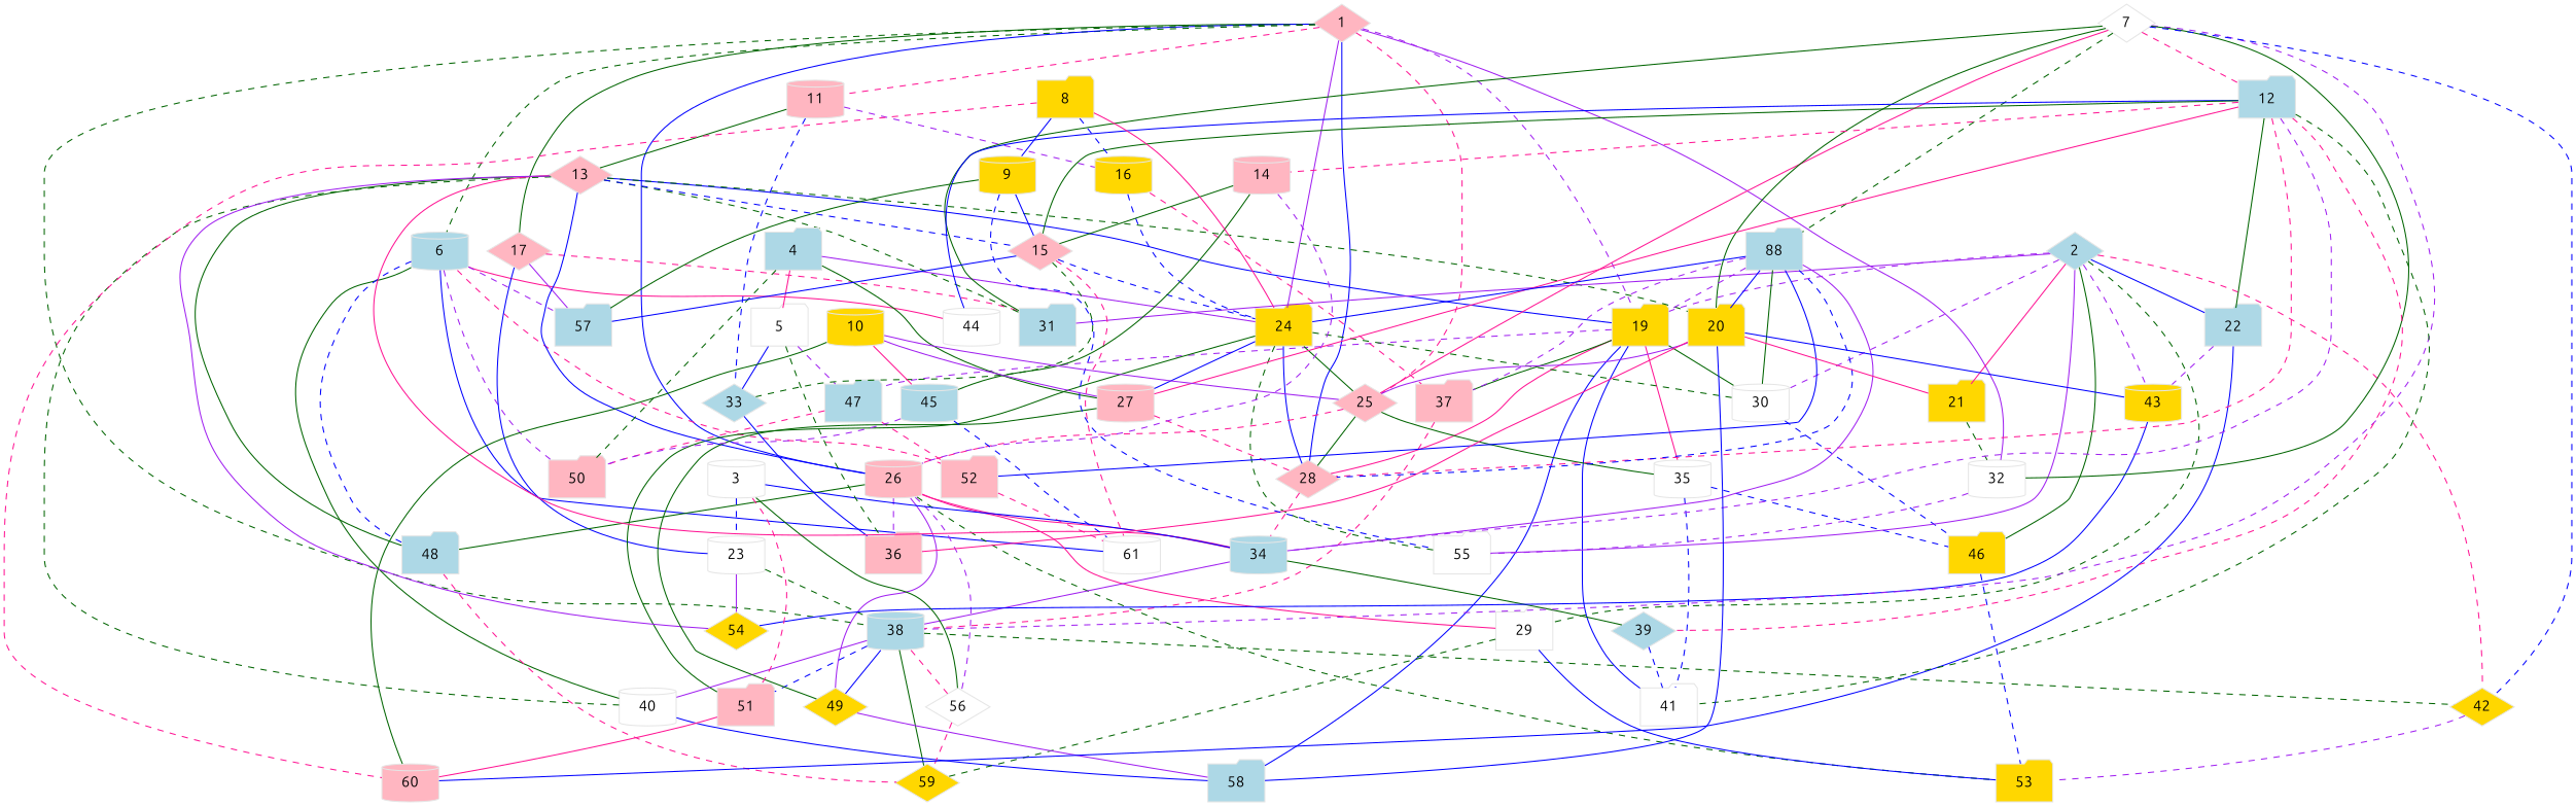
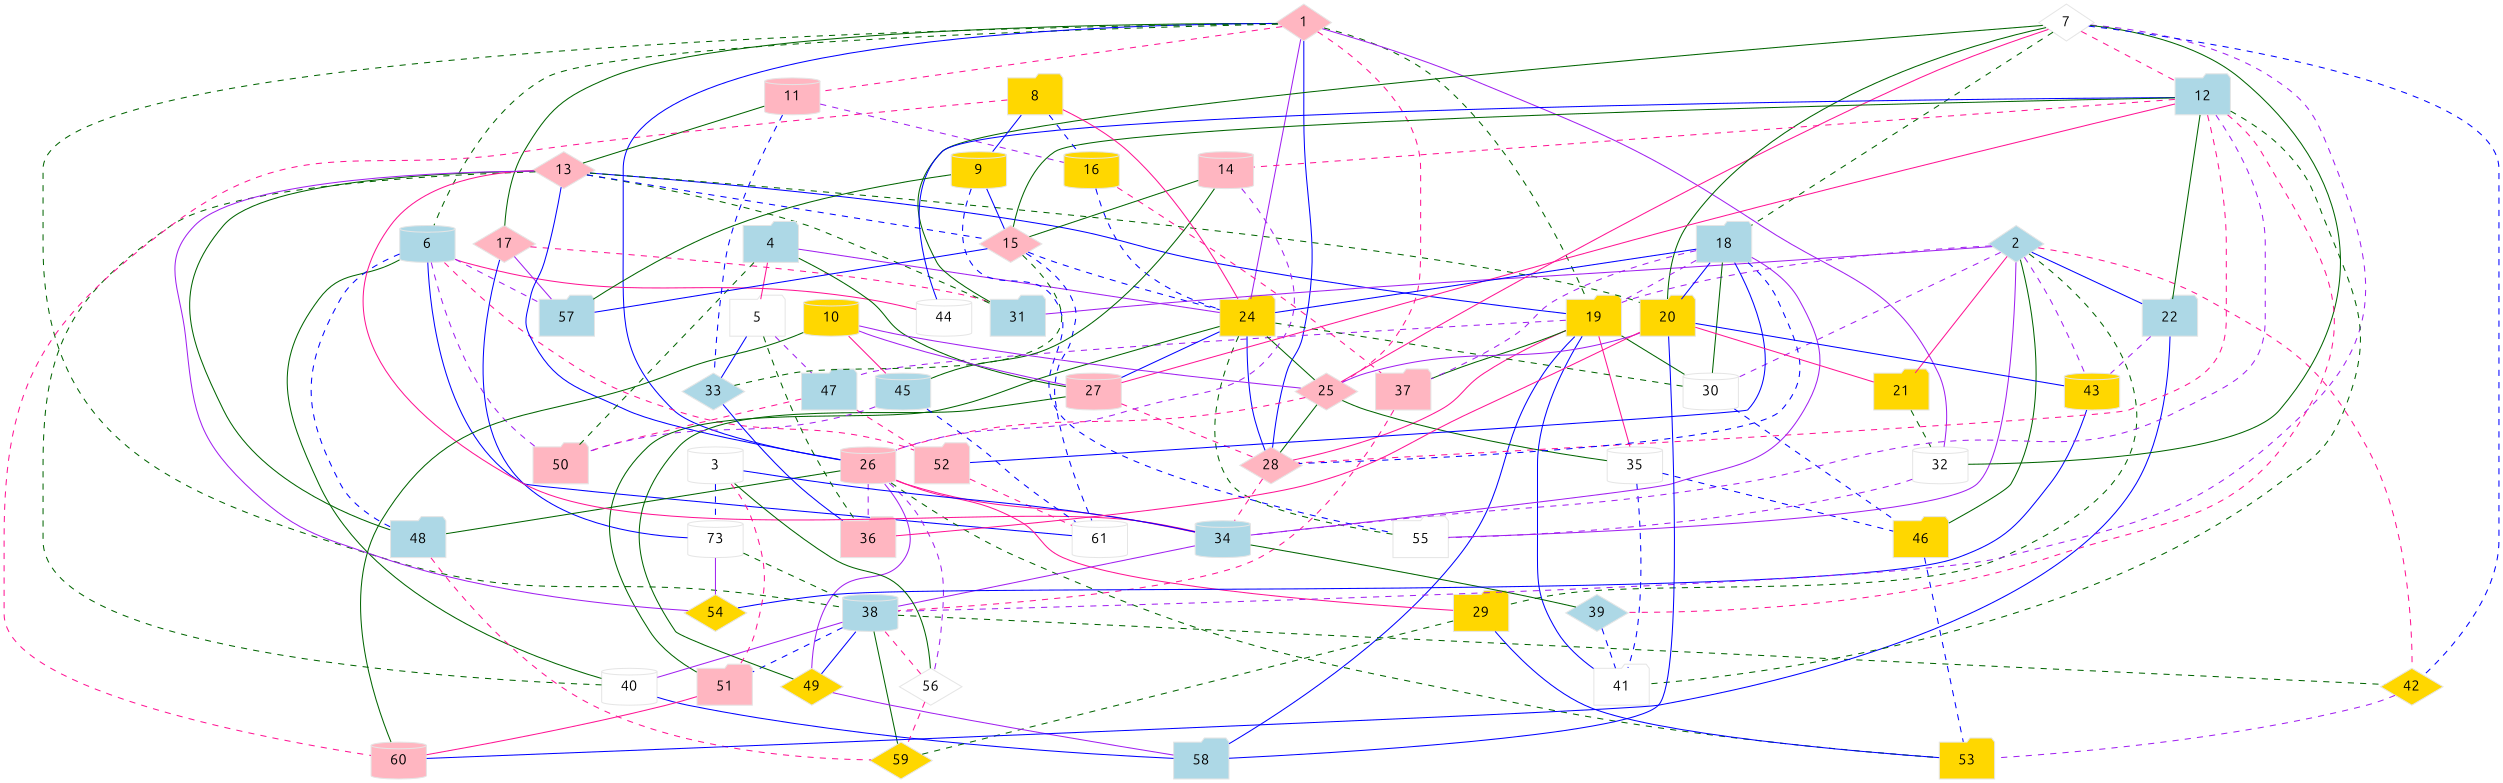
  graph {
    fontname=Ubuntu
    node [color=gray90 fillcolor=lightpink fontname=Ubuntu shape=folder style=filled]
    edge [color=darkgreen fontname=Ubuntu style=solid weight=1.0]
    1 [shape=diamond]
    6 [fillcolor=lightblue shape=cylinder]
    11 [shape=cylinder]
    17 [shape=diamond]
    19 [fillcolor=gold]
    24 [fillcolor=gold]
    25 [shape=diamond]
    26 [shape=cylinder]
    28 [shape=diamond]
    38 [fillcolor=lightblue shape=cylinder]
    32 [fillcolor=white shape=cylinder]
    50
    40 [fillcolor=white shape=cylinder]
    44 [fillcolor=white shape=cylinder]
    48 [fillcolor=lightblue]
    52
    57 [fillcolor=lightblue]
    61 [fillcolor=white shape=cylinder]
    33 [fillcolor=lightblue shape=diamond]
    16 [fillcolor=gold shape=cylinder]
    13 [shape=diamond]
    31 [fillcolor=lightblue]
-   23 [fillcolor=white shape=cylinder]
+   23 [fillcolor=white shape=cylinder label=73]
    30 [fillcolor=white shape=cylinder]
    47 [fillcolor=lightblue]
    41 [fillcolor=white]
    37
    35 [fillcolor=white shape=cylinder]
    58 [fillcolor=lightblue]
    55 [fillcolor=white]
    51
    27 [shape=cylinder]
-   29 [fillcolor=white]
+   29 [fillcolor=gold]
    34 [fillcolor=lightblue shape=cylinder]
    56 [fillcolor=white shape=diamond]
    36
    49 [fillcolor=gold shape=diamond]
    53 [fillcolor=gold]
    42 [fillcolor=gold shape=diamond]
    59 [fillcolor=gold shape=diamond]
    2 [fillcolor=lightblue shape=diamond]
    21 [fillcolor=gold]
    22 [fillcolor=lightblue]
    43 [fillcolor=gold shape=cylinder]
    46 [fillcolor=gold]
    60 [shape=cylinder]
    54 [fillcolor=gold shape=diamond]
    3 [fillcolor=white shape=cylinder]
    39 [fillcolor=lightblue shape=diamond]
    4 [fillcolor=lightblue]
    5 [fillcolor=white]
    7 [fillcolor=white shape=diamond]
    12 [fillcolor=lightblue]
-   18 [fillcolor=lightblue label=88]
+   18 [fillcolor=lightblue]
    20 [fillcolor=gold]
    15 [shape=diamond]
    14 [shape=cylinder]
    8 [fillcolor=gold]
    9 [fillcolor=gold shape=cylinder]
    10 [fillcolor=gold shape=cylinder]
    45 [fillcolor=lightblue shape=cylinder]
    1 -- 6 [style=dashed]
    1 -- 11 [color=deeppink style=dashed]
    1 -- 17
-   1 -- 19 [color=purple style=dashed]
+   1 -- 19 [style=dashed]
    1 -- 24 [color=purple]
    1 -- 25 [color=deeppink style=dashed]
    1 -- 26 [color=blue]
    1 -- 28 [color=blue weight=2.0]
    1 -- 38 [style=dashed]
    1 -- 32 [color=purple]
    6 -- 50 [color=purple style=dashed]
    6 -- 40
    6 -- 44 [color=deeppink weight=3.0]
    6 -- 48 [color=blue style=dashed]
    6 -- 52 [color=deeppink style=dashed]
    6 -- 57 [color=purple style=dashed]
    6 -- 61 [color=blue]
    11 -- 33 [color=blue style=dashed]
    11 -- 16 [color=purple style=dashed]
    11 -- 13
    17 -- 57 [color=purple]
    17 -- 31 [color=deeppink style=dashed]
    17 -- 23 [color=blue]
    19 -- 28 [color=deeppink]
    19 -- 30
    19 -- 47 [color=purple style=dashed]
    19 -- 41 [color=blue]
    19 -- 37
    19 -- 35 [color=deeppink]
    19 -- 58 [color=blue]
    24 -- 25
    24 -- 28 [color=blue]
    24 -- 30 [style=dashed]
    24 -- 55 [style=dashed]
    24 -- 51
    24 -- 27 [color=blue]
    25 -- 26 [color=deeppink style=dashed weight=2.0]
    25 -- 28 [weight=2.0]
    25 -- 35
    26 -- 48
    26 -- 29 [color=deeppink]
    26 -- 34 [color=deeppink]
    26 -- 56 [color=purple style=dashed]
    26 -- 36 [color=purple style=dashed]
    26 -- 49 [color=purple]
    26 -- 53 [style=dashed]
    28 -- 34 [color=deeppink style=dashed]
    38 -- 40 [color=purple]
    38 -- 51 [color=blue style=dashed]
    38 -- 56 [color=deeppink style=dashed]
    38 -- 49 [color=blue]
    38 -- 42 [style=dashed]
    38 -- 59
    32 -- 55 [color=purple style=dashed]
    40 -- 58 [color=blue]
    48 -- 59 [color=deeppink style=dashed]
    52 -- 61 [color=deeppink style=dashed]
    33 -- 36 [color=blue]
    16 -- 24 [color=blue style=dashed]
    16 -- 37 [color=deeppink style=dashed]
    13 -- 19 [color=blue weight=2.0]
    13 -- 26 [color=blue]
    13 -- 40 [style=dashed]
    13 -- 48
    13 -- 31 [style=dashed]
    13 -- 34 [color=deeppink]
    13 -- 54 [color=purple]
    13 -- 20 [style=dashed]
    13 -- 15 [color=blue style=dashed]
    23 -- 38 [style=dashed]
    23 -- 54 [color=purple]
    30 -- 46 [color=blue style=dashed]
    47 -- 50 [color=deeppink style=dashed]
    47 -- 52 [color=deeppink style=dashed]
    37 -- 38 [color=deeppink style=dashed]
    35 -- 41 [color=blue style=dashed]
    35 -- 46 [color=blue style=dashed]
    51 -- 60 [color=deeppink]
    27 -- 28 [color=deeppink style=dashed]
    27 -- 49
    29 -- 53 [color=blue]
    29 -- 59 [style=dashed]
    34 -- 38 [color=purple weight=2.0]
    34 -- 39
    56 -- 59 [color=deeppink style=dashed]
    49 -- 58 [color=purple]
    42 -- 53 [color=purple style=dashed]
    2 -- 19 [color=purple style=dashed]
    2 -- 31 [color=purple]
    2 -- 30 [color=purple style=dashed]
    2 -- 55 [color=purple]
    2 -- 29 [style=dashed]
    2 -- 42 [color=deeppink style=dashed]
    2 -- 21 [color=deeppink]
    2 -- 22 [color=blue]
    2 -- 43 [color=purple style=dashed]
    2 -- 46
    21 -- 32 [style=dashed]
    22 -- 43 [color=purple style=dashed]
    22 -- 60 [color=blue]
    43 -- 54 [color=blue]
    46 -- 53 [color=blue style=dashed]
    3 -- 23 [color=blue style=dashed]
    3 -- 51 [color=deeppink style=dashed]
    3 -- 34 [color=blue]
    3 -- 56
    39 -- 41 [color=blue style=dashed]
    4 -- 24 [color=purple]
    4 -- 50 [style=dashed]
    4 -- 27
    4 -- 5 [color=deeppink]
    5 -- 33 [color=blue]
    5 -- 47 [color=purple style=dashed]
    5 -- 36 [style=dashed]
    7 -- 25 [color=deeppink]
    7 -- 38 [color=purple style=dashed]
    7 -- 32
    7 -- 31
    7 -- 42 [color=blue style=dashed]
    7 -- 12 [color=deeppink style=dashed]
    7 -- 18 [style=dashed]
    7 -- 20
    12 -- 28 [color=deeppink style=dashed]
    12 -- 44 [color=blue]
    12 -- 41 [style=dashed]
    12 -- 27 [color=deeppink]
    12 -- 34 [color=purple style=dashed weight=2.0]
    12 -- 22
    12 -- 39 [color=deeppink style=dashed weight=2.0]
    12 -- 15
    12 -- 14 [color=deeppink style=dashed]
    18 -- 19 [color=purple style=dashed]
    18 -- 24 [color=blue]
    18 -- 28 [color=blue style=dashed]
    18 -- 52 [color=blue]
    18 -- 30
    18 -- 37 [color=purple style=dashed]
    18 -- 34 [color=purple]
    18 -- 20 [color=blue]
    20 -- 25 [color=purple]
    20 -- 58 [color=blue]
    20 -- 36 [color=deeppink]
    20 -- 21 [color=deeppink]
    20 -- 43 [color=blue]
    15 -- 24 [color=blue style=dashed]
    15 -- 57 [color=blue]
-   15 -- 61 [color=deeppink style=dashed]
+   15 -- 61 [color=blue style=dashed]
    15 -- 33 [style=dashed]
    14 -- 26 [color=purple style=dashed]
    14 -- 15
    14 -- 45
    8 -- 24 [color=deeppink]
    8 -- 16 [color=blue style=dashed]
    8 -- 60 [color=deeppink style=dashed]
    8 -- 9 [color=blue]
    9 -- 57
    9 -- 55 [color=blue style=dashed]
    9 -- 15 [color=blue]
    10 -- 25 [color=purple]
    10 -- 27 [color=purple]
    10 -- 60
    10 -- 45 [color=deeppink]
    45 -- 50 [color=purple style=dashed]
    45 -- 61 [color=blue style=dashed]
  }
